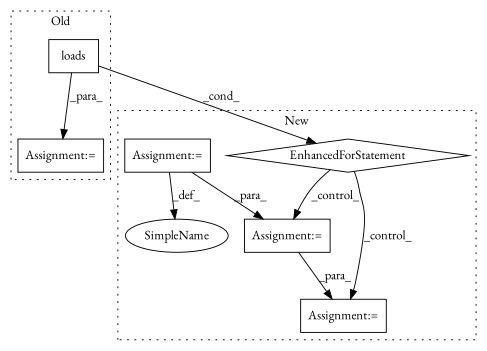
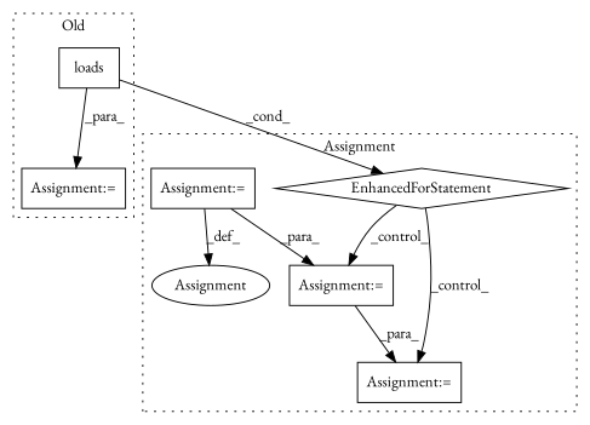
  digraph {
    fontname="EB Garamond"
    node [a=7 fontname="EB Garamond" shape=box]
    edge [fontname="EB Garamond"]
    n1 [a=32 l="6,1" label=loads s="24839,24849"]
    n2 [l="65,2" label="Assignment:=" s="24930,25023"]
    n3 [a=70 l="53,2" label=EnhancedForStatement s="24777,24850" shape=diamond]
    n4 [l=14 label="Assignment:=" s=24653]
    n5 [l=26 label="Assignment:=" s=25186]
-   n6 [a=42 l=6 label=SimpleName s=24834 shape=ellipse]
+   n6 [a=42 l=6 label=Assignment s=24834 shape=ellipse]
    n7 [l=1 label="Assignment:=" s=24866]
    subgraph cluster_1 {
      label=Old
      style=dotted
      n1
      n2
    }
    subgraph cluster_2 {
-     label=New
+     label=Assignment
      style=dotted
      n3
      n4
      n5
      n6
      n7
    }
    n1 -> n2 [label=_para_]
    n1 -> n3 [label=_cond_]
    n3 -> n5 [label=_control_]
    n3 -> n7 [label=_control_]
    n4 -> n6 [label=_def_]
    n4 -> n7 [label=_para_]
    n7 -> n5 [label=_para_]
  }
